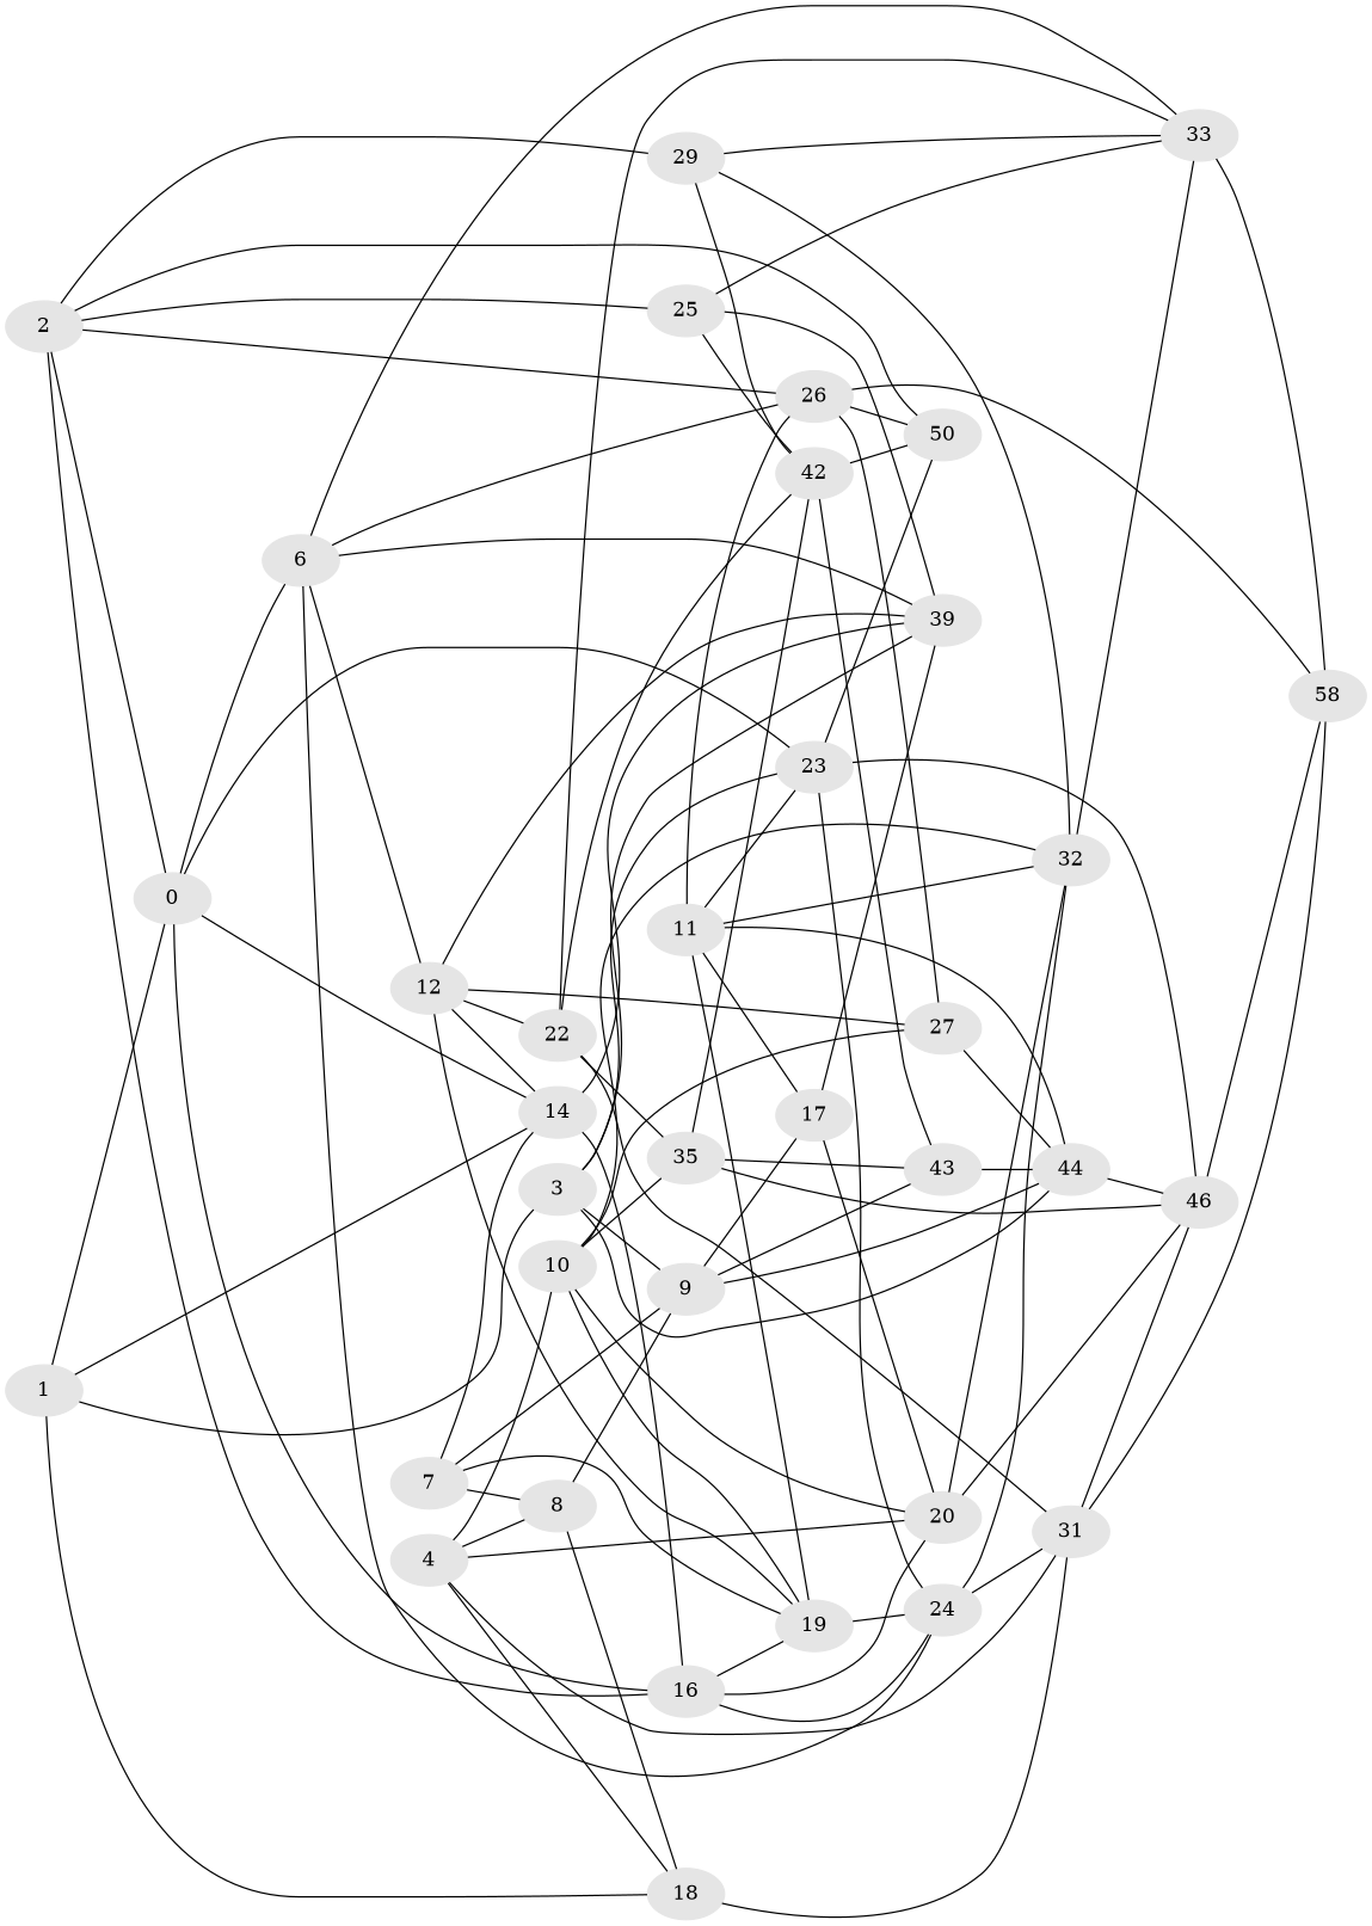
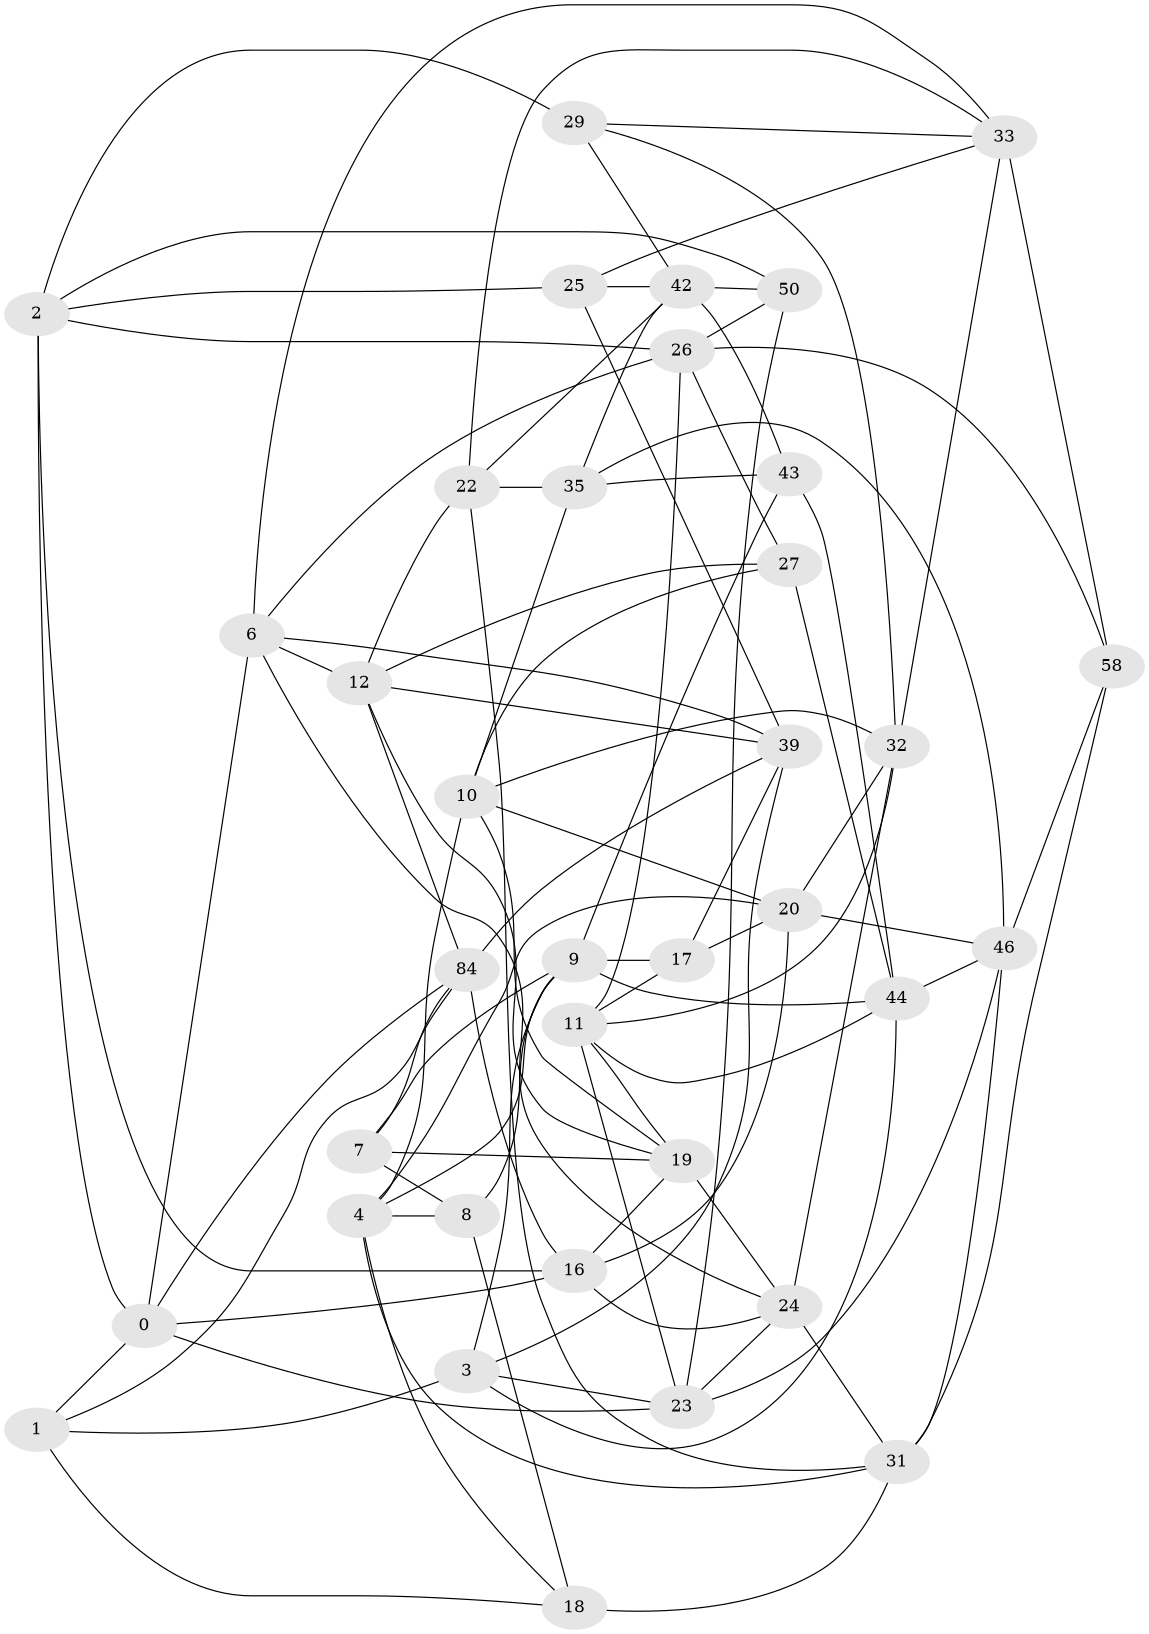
  graph {
    rankdir=LR
    node [color=gray90 style=filled]
    3 [super="+34"]
    9 [super="+36"]
    23 [super="+55"]
    39 [super="+45"]
    44 [super="+49"]
    1
    n7 [label=0 super="+51"]
-   14 [super="+52"]
+   14 [super="+52" label=84]
    18
    16 [super="+37"]
    6 [super="+30"]
    31 [super="+54"]
    2 [super="+21"]
    25
    26 [super="+41"]
    29
    50
    20 [super="+53"]
    24 [super="+59"]
    19 [super="+48"]
    33 [super="+57"]
    42 [super="+56"]
    27
    58
    32 [super="+60"]
    17
    43
    46 [super="+47"]
    4 [super="+40"]
    8
    10 [super="+38"]
    35
    12 [super="+13"]
    22 [super="+28"]
    7
    11 [super="+15"]
    3 -- 9
    3 -- 23
    3 -- 39
    3 -- 44
    9 -- 44
    9 -- 17
    9 -- 43
    23 -- 50
    23 -- 24
    23 -- 46
    44 -- 46
    1 -- 3
    1 -- n7
    1 -- 14
    1 -- 18
    n7 -- 23
    n7 -- 14
    n7 -- 16
    n7 -- 6
    14 -- 39
    14 -- 16
    18 -- 31
    16 -- 20
    16 -- 24
    16 -- 19
    6 -- 39
    6 -- 26
    6 -- 24
    6 -- 33
    6 -- 12
    31 -- 58
    31 -- 46
    2 -- n7
    2 -- 16
    2 -- 25
    2 -- 26
    2 -- 29
    2 -- 50
    25 -- 39
    25 -- 33
    25 -- 42
    26 -- 50
    26 -- 27
    26 -- 58
    29 -- 33
    29 -- 42
    29 -- 32
    20 -- 32
    20 -- 46
    24 -- 31
    24 -- 32
    19 -- 24
    33 -- 58
    42 -- 50
    42 -- 43
    27 -- 44
    32 -- 33
    17 -- 39
    17 -- 20
    43 -- 44
    46 -- 58
+   4 -- 9
    4 -- 18
    4 -- 31
    4 -- 20
    4 -- 8
    4 -- 10
    8 -- 9
    8 -- 18
    10 -- 20
    10 -- 19
    10 -- 27
    10 -- 32
    10 -- 35
    35 -- 42
    35 -- 43
    35 -- 46
    12 -- 39
    12 -- 14
    12 -- 19
    12 -- 27
    12 -- 22
    22 -- 31
    22 -- 33
    22 -- 42
    22 -- 35
    7 -- 9
    7 -- 14
    7 -- 19
    7 -- 8
    11 -- 23
    11 -- 44
    11 -- 26
    11 -- 19
    11 -- 32
    11 -- 17
  }
